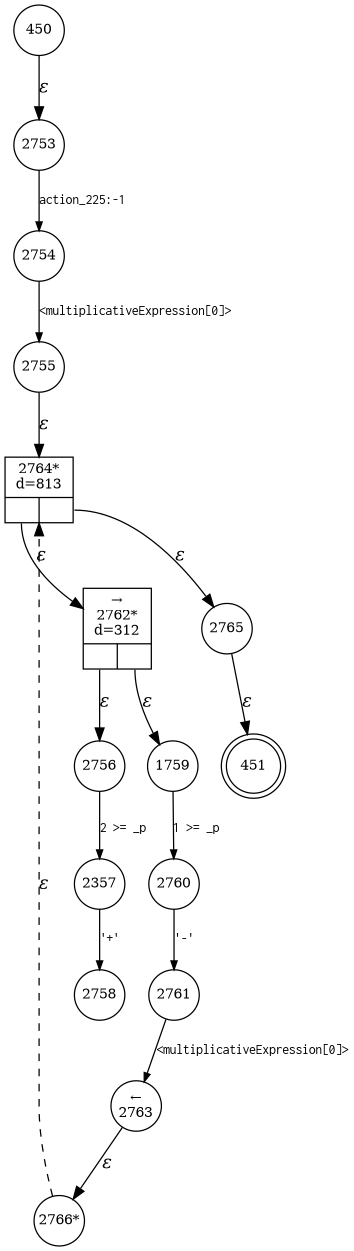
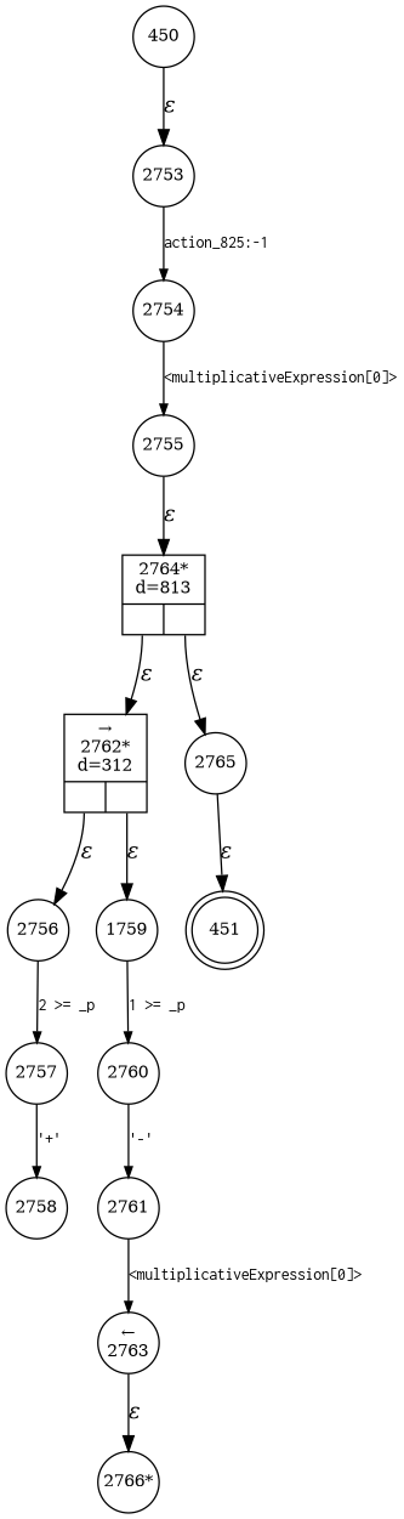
  digraph {
    rankdir=TB
    node [fixedsize=true fontsize=11 shape=circle peripheries=1]
    edge [fontname="Times-Italic"]
    n1 [label=451 shape=doublecircle width=.6 peripheries=""]
    n2 [label=2753 width=.55]
    n3 [label=2754 width=.55]
    n4 [label=2755 width=.55]
    n5 [label=450 width=.55]
    n6 [fixedsize=false label="{2764*\nd=813|{<p0>|<p1>}}" shape=record]
    n7 [fixedsize=false label="{&rarr;\n2762*\nd=312|{<p0>|<p1>}}" shape=record]
    n8 [label=2765 width=.55]
    n9 [label=2756 width=.55]
-   n10 [label=2357 width=.55]
+   n10 [label=2757 width=.55]
    n11 [label=2758 width=.55]
    n12 [label="&larr;\n2763" width=.55]
    n13 [label="2766*" width=.55]
    n14 [label=1759 width=.55]
    n15 [label=2760 width=.55]
    n16 [label=2761 width=.55]
-   n2 -> n3 [arrowhead=normal arrowsize=.7 fontname=Courier fontsize=11 label="action_225:-1"]
+   n2 -> n3 [arrowhead=normal arrowsize=.7 fontname=Courier fontsize=11 label="action_825:-1"]
    n3 -> n4 [arrowhead=normal arrowsize=.7 fontname=Courier fontsize=11 label="<multiplicativeExpression[0]>"]
    n4 -> n6 [label="&epsilon;"]
    n5 -> n2 [label="&epsilon;"]
    n6 -> n7 [label="&epsilon;" tailport=p0]
    n6 -> n8 [label="&epsilon;" tailport=p1]
    n7 -> n9 [label="&epsilon;" tailport=p0]
    n7 -> n14 [label="&epsilon;" tailport=p1]
    n8 -> n1 [label="&epsilon;"]
    n9 -> n10 [arrowhead=normal arrowsize=.7 fontname=Courier fontsize=11 label="2 >= _p"]
    n10 -> n11 [arrowhead=normal arrowsize=.7 fontname=Courier fontsize=11 label="'+'"]
    n12 -> n13 [label="&epsilon;"]
-   n13 -> n6 [label="&epsilon;" style=dashed]
    n14 -> n15 [arrowhead=normal arrowsize=.7 fontname=Courier fontsize=11 label="1 >= _p"]
    n15 -> n16 [arrowhead=normal arrowsize=.7 fontname=Courier fontsize=11 label="'-'"]
    n16 -> n12 [arrowhead=normal arrowsize=.7 fontname=Courier fontsize=11 label="<multiplicativeExpression[0]>"]
  }
